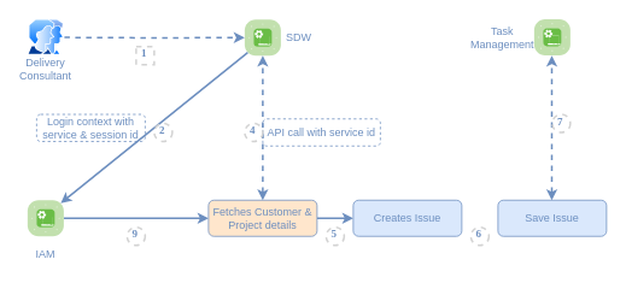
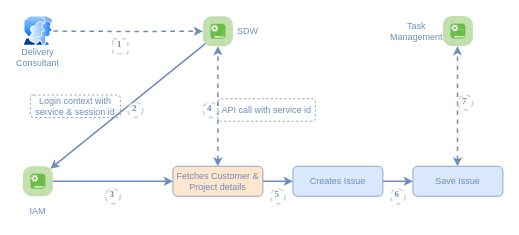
  <mxCell id="0" />
  <mxCell id="1" parent="0" />
  <mxCell id="2" value="" style="aspect=fixed;perimeter=ellipsePerimeter;html=1;align=center;shadow=0;dashed=0;spacingTop=3;image;image=img/lib/active_directory/user_accounts.svg;" parent="1" vertex="1"><mxGeometry x="30" y="21" width="40.72" height="39.5" as="geometry" /></mxCell>
  <mxCell id="3" value="" style="verticalLabelPosition=bottom;html=1;fillColor=#6ABD46;strokeColor=#ffffff;verticalAlign=top;align=center;points=[[0.085,0.085,0],[0.915,0.085,0],[0.915,0.915,0],[0.085,0.915,0],[0.25,0,0],[0.5,0,0],[0.75,0,0],[1,0.25,0],[1,0.5,0],[1,0.75,0],[0.75,1,0],[0.5,1,0],[0.25,1,0],[0,0.75,0],[0,0.5,0],[0,0.25,0]];pointerEvents=1;shape=mxgraph.cisco_safe.compositeIcon;bgIcon=mxgraph.cisco_safe.architecture.generic_appliance;resIcon=mxgraph.cisco_safe.architecture.automated_system;fontColor=#6C8EBF;" parent="1" vertex="1"><mxGeometry x="270" y="21" width="40" height="40" as="geometry" /></mxCell>
  <mxCell id="4" style="edgeStyle=orthogonalEdgeStyle;rounded=0;orthogonalLoop=1;jettySize=auto;html=1;strokeColor=#6C8EBF;strokeWidth=2;fontColor=#6C8EBF;entryX=0;entryY=0.5;entryDx=0;entryDy=0;dashed=1;entryPerimeter=0;" parent="1" target="3" edge="1"><mxGeometry relative="1" as="geometry"><mxPoint x="110" y="41" as="targetPoint" /><mxPoint x="70.72" y="40.8" as="sourcePoint" /></mxGeometry></mxCell>
  <mxCell id="5" style="edgeStyle=orthogonalEdgeStyle;rounded=0;orthogonalLoop=1;jettySize=auto;html=1;entryX=0;entryY=0.5;entryDx=0;entryDy=0;strokeColor=#6C8EBF;strokeWidth=2;" parent="1" source="6" target="10" edge="1"><mxGeometry relative="1" as="geometry" /></mxCell>
  <mxCell id="6" value="" style="verticalLabelPosition=bottom;html=1;fillColor=#6ABD46;strokeColor=#ffffff;verticalAlign=top;align=center;points=[[0.085,0.085,0],[0.915,0.085,0],[0.915,0.915,0],[0.085,0.915,0],[0.25,0,0],[0.5,0,0],[0.75,0,0],[1,0.25,0],[1,0.5,0],[1,0.75,0],[0.75,1,0],[0.5,1,0],[0.25,1,0],[0,0.75,0],[0,0.5,0],[0,0.25,0]];pointerEvents=1;shape=mxgraph.cisco_safe.compositeIcon;bgIcon=mxgraph.cisco_safe.architecture.generic_appliance;resIcon=mxgraph.cisco_safe.architecture.automated_system;fontColor=#6C8EBF;" parent="1" vertex="1"><mxGeometry x="30" y="221" width="40" height="40" as="geometry" /></mxCell>
  <mxCell id="7" value="" style="endArrow=classic;html=1;strokeWidth=2;strokeColor=#6C8EBF;exitX=0.085;exitY=0.915;exitDx=0;exitDy=0;exitPerimeter=0;entryX=0.915;entryY=0.085;entryDx=0;entryDy=0;entryPerimeter=0;" parent="1" source="3" target="6" edge="1"><mxGeometry width="50" height="50" relative="1" as="geometry"><mxPoint x="270" y="161" as="sourcePoint" /><mxPoint x="320" y="111" as="targetPoint" /></mxGeometry></mxCell>
  <mxCell id="8" value="Login context with service &amp;amp; session id" style="text;html=1;align=center;verticalAlign=middle;whiteSpace=wrap;rounded=1;glass=0;shadow=0;dashed=1;strokeColor=#6C8EBF;fontColor=#6C8EBF;" parent="1" vertex="1"><mxGeometry x="40" y="126" width="120" height="30" as="geometry" /></mxCell>
  <mxCell id="9" value="" style="edgeStyle=orthogonalEdgeStyle;rounded=0;orthogonalLoop=1;jettySize=auto;html=1;fontColor=#6C8EBF;startArrow=none;startFill=0;strokeColor=#6C8EBF;strokeWidth=2;" parent="1" source="10" target="14" edge="1"><mxGeometry relative="1" as="geometry" /></mxCell>
  <mxCell id="10" value="Fetches Customer &amp;amp; Project details" style="rounded=1;whiteSpace=wrap;html=1;fillColor=#ffe6cc;strokeColor=#6c8ebf;fontColor=#6C8EBF;" parent="1" vertex="1"><mxGeometry x="230" y="221" width="120" height="40" as="geometry" /></mxCell>
  <mxCell id="11" style="edgeStyle=orthogonalEdgeStyle;rounded=0;orthogonalLoop=1;jettySize=auto;html=1;strokeColor=#6C8EBF;strokeWidth=2;fontColor=#6C8EBF;entryX=0.5;entryY=1;entryDx=0;entryDy=0;dashed=1;entryPerimeter=0;exitX=0.5;exitY=0;exitDx=0;exitDy=0;startArrow=classic;startFill=1;" parent="1" source="10" target="3" edge="1"><mxGeometry relative="1" as="geometry"><mxPoint x="280" y="51" as="targetPoint" /><mxPoint x="80.72" y="50.8" as="sourcePoint" /></mxGeometry></mxCell>
  <mxCell id="12" value="API call with service id" style="text;html=1;align=center;verticalAlign=middle;whiteSpace=wrap;rounded=1;glass=0;shadow=0;dashed=1;strokeColor=#6C8EBF;fontColor=#6C8EBF;" parent="1" vertex="1"><mxGeometry x="290" y="131" width="130" height="30" as="geometry" /></mxCell>
+ <mxCell id="13" value="" style="edgeStyle=orthogonalEdgeStyle;rounded=0;orthogonalLoop=1;jettySize=auto;html=1;fontColor=#6C8EBF;startArrow=none;startFill=0;strokeColor=#6C8EBF;strokeWidth=2;" parent="1" source="14" target="15" edge="1"><mxGeometry relative="1" as="geometry" /></mxCell>
  <mxCell id="14" value="Creates Issue" style="rounded=1;whiteSpace=wrap;html=1;fillColor=#dae8fc;strokeColor=#6c8ebf;fontColor=#6C8EBF;" parent="1" vertex="1"><mxGeometry x="390" y="221" width="120" height="40" as="geometry" /></mxCell>
  <mxCell id="15" value="Save Issue" style="rounded=1;whiteSpace=wrap;html=1;fillColor=#dae8fc;strokeColor=#6c8ebf;fontColor=#6C8EBF;" parent="1" vertex="1"><mxGeometry x="550" y="221" width="120" height="40" as="geometry" /></mxCell>
  <mxCell id="16" value="" style="verticalLabelPosition=bottom;html=1;fillColor=#6ABD46;strokeColor=#ffffff;verticalAlign=top;align=center;points=[[0.085,0.085,0],[0.915,0.085,0],[0.915,0.915,0],[0.085,0.915,0],[0.25,0,0],[0.5,0,0],[0.75,0,0],[1,0.25,0],[1,0.5,0],[1,0.75,0],[0.75,1,0],[0.5,1,0],[0.25,1,0],[0,0.75,0],[0,0.5,0],[0,0.25,0]];pointerEvents=1;shape=mxgraph.cisco_safe.compositeIcon;bgIcon=mxgraph.cisco_safe.architecture.generic_appliance;resIcon=mxgraph.cisco_safe.architecture.automated_system;fontColor=#6C8EBF;" parent="1" vertex="1"><mxGeometry x="590" y="20.5" width="40" height="40" as="geometry" /></mxCell>
  <mxCell id="17" style="edgeStyle=orthogonalEdgeStyle;rounded=0;orthogonalLoop=1;jettySize=auto;html=1;strokeColor=#6C8EBF;strokeWidth=2;fontColor=#6C8EBF;entryX=0.5;entryY=1;entryDx=0;entryDy=0;dashed=1;entryPerimeter=0;exitX=0.5;exitY=0;exitDx=0;exitDy=0;startArrow=classic;startFill=1;" parent="1" edge="1"><mxGeometry relative="1" as="geometry"><mxPoint x="609.5" y="61" as="targetPoint" /><mxPoint x="609.5" y="221" as="sourcePoint" /></mxGeometry></mxCell>
  <mxCell id="18" value="Delivery Consultant" style="text;html=1;strokeColor=none;fillColor=none;align=center;verticalAlign=middle;whiteSpace=wrap;rounded=0;fontColor=#6C8EBF;" parent="1" vertex="1"><mxGeometry x="20" y="60.5" width="60" height="30.5" as="geometry" /></mxCell>
  <mxCell id="19" value="SDW" style="text;html=1;strokeColor=none;fillColor=none;align=center;verticalAlign=middle;whiteSpace=wrap;rounded=0;fontColor=#6C8EBF;" parent="1" vertex="1"><mxGeometry x="300" y="31" width="60" height="20" as="geometry" /></mxCell>
  <mxCell id="20" value="Task Management" style="text;html=1;strokeColor=none;fillColor=none;align=center;verticalAlign=middle;whiteSpace=wrap;rounded=0;fontColor=#6C8EBF;" parent="1" vertex="1"><mxGeometry x="510" y="20.5" width="90" height="40" as="geometry" /></mxCell>
  <mxCell id="21" value="IAM" style="text;html=1;strokeColor=none;fillColor=none;align=center;verticalAlign=middle;whiteSpace=wrap;rounded=0;fontColor=#6C8EBF;" parent="1" vertex="1"><mxGeometry x="20" y="271" width="60" height="20" as="geometry" /></mxCell>
  <mxCell id="22" value="&lt;b&gt;1&lt;/b&gt;" style="whiteSpace=wrap;html=1;aspect=fixed;strokeWidth=2;fontFamily=Tahoma;spacingBottom=4;spacingRight=2;strokeColor=#d3d3d3;shadow=0;glass=0;dashed=1;fontColor=#6C8EBF;fillColor=none;rounded=0;" parent="1" vertex="1"><mxGeometry x="150" y="51" width="20" height="20" as="geometry" /></mxCell>
  <mxCell id="23" value="&lt;b&gt;2&lt;/b&gt;" style="ellipse;whiteSpace=wrap;html=1;aspect=fixed;strokeWidth=2;fontFamily=Tahoma;spacingBottom=4;spacingRight=2;strokeColor=#d3d3d3;rounded=1;shadow=0;glass=0;dashed=1;fontColor=#6C8EBF;fillColor=none;" parent="1" vertex="1"><mxGeometry x="170" y="136" width="20" height="20" as="geometry" /></mxCell>
- <mxCell id="24" value="&lt;b&gt;9&lt;/b&gt;" style="ellipse;whiteSpace=wrap;html=1;aspect=fixed;strokeWidth=2;fontFamily=Tahoma;spacingBottom=4;spacingRight=2;strokeColor=#d3d3d3;rounded=1;shadow=0;glass=0;dashed=1;fontColor=#6C8EBF;fillColor=none;" parent="1" vertex="1"><mxGeometry x="140" y="251" width="20" height="20" as="geometry" /></mxCell>
+ <mxCell id="24" value="&lt;b&gt;3&lt;/b&gt;" style="ellipse;whiteSpace=wrap;html=1;aspect=fixed;strokeWidth=2;fontFamily=Tahoma;spacingBottom=4;spacingRight=2;strokeColor=#d3d3d3;rounded=1;shadow=0;glass=0;dashed=1;fontColor=#6C8EBF;fillColor=none;" parent="1" vertex="1"><mxGeometry x="140" y="251" width="20" height="20" as="geometry" /></mxCell>
  <mxCell id="25" value="&lt;b&gt;4&lt;/b&gt;" style="ellipse;whiteSpace=wrap;html=1;aspect=fixed;strokeWidth=2;fontFamily=Tahoma;spacingBottom=4;spacingRight=2;strokeColor=#d3d3d3;rounded=1;shadow=0;glass=0;dashed=1;fontColor=#6C8EBF;fillColor=none;" parent="1" vertex="1"><mxGeometry x="270" y="136" width="20" height="20" as="geometry" /></mxCell>
  <mxCell id="26" value="&lt;b&gt;5&lt;/b&gt;" style="ellipse;whiteSpace=wrap;html=1;aspect=fixed;strokeWidth=2;fontFamily=Tahoma;spacingBottom=4;spacingRight=2;strokeColor=#d3d3d3;rounded=1;shadow=0;glass=0;dashed=1;fontColor=#6C8EBF;fillColor=none;" parent="1" vertex="1"><mxGeometry x="360" y="251" width="20" height="20" as="geometry" /></mxCell>
  <mxCell id="27" value="&lt;b&gt;6&lt;/b&gt;" style="ellipse;whiteSpace=wrap;html=1;aspect=fixed;strokeWidth=2;fontFamily=Tahoma;spacingBottom=4;spacingRight=2;strokeColor=#d3d3d3;rounded=1;shadow=0;glass=0;dashed=1;fontColor=#6C8EBF;fillColor=none;" parent="1" vertex="1"><mxGeometry x="520" y="251" width="20" height="20" as="geometry" /></mxCell>
  <mxCell id="28" value="&lt;b&gt;7&lt;/b&gt;" style="ellipse;whiteSpace=wrap;html=1;aspect=fixed;strokeWidth=2;fontFamily=Tahoma;spacingBottom=4;spacingRight=2;strokeColor=#d3d3d3;rounded=1;shadow=0;glass=0;dashed=1;fontColor=#6C8EBF;fillColor=none;" parent="1" vertex="1"><mxGeometry x="610" y="126" width="20" height="20" as="geometry" /></mxCell>
